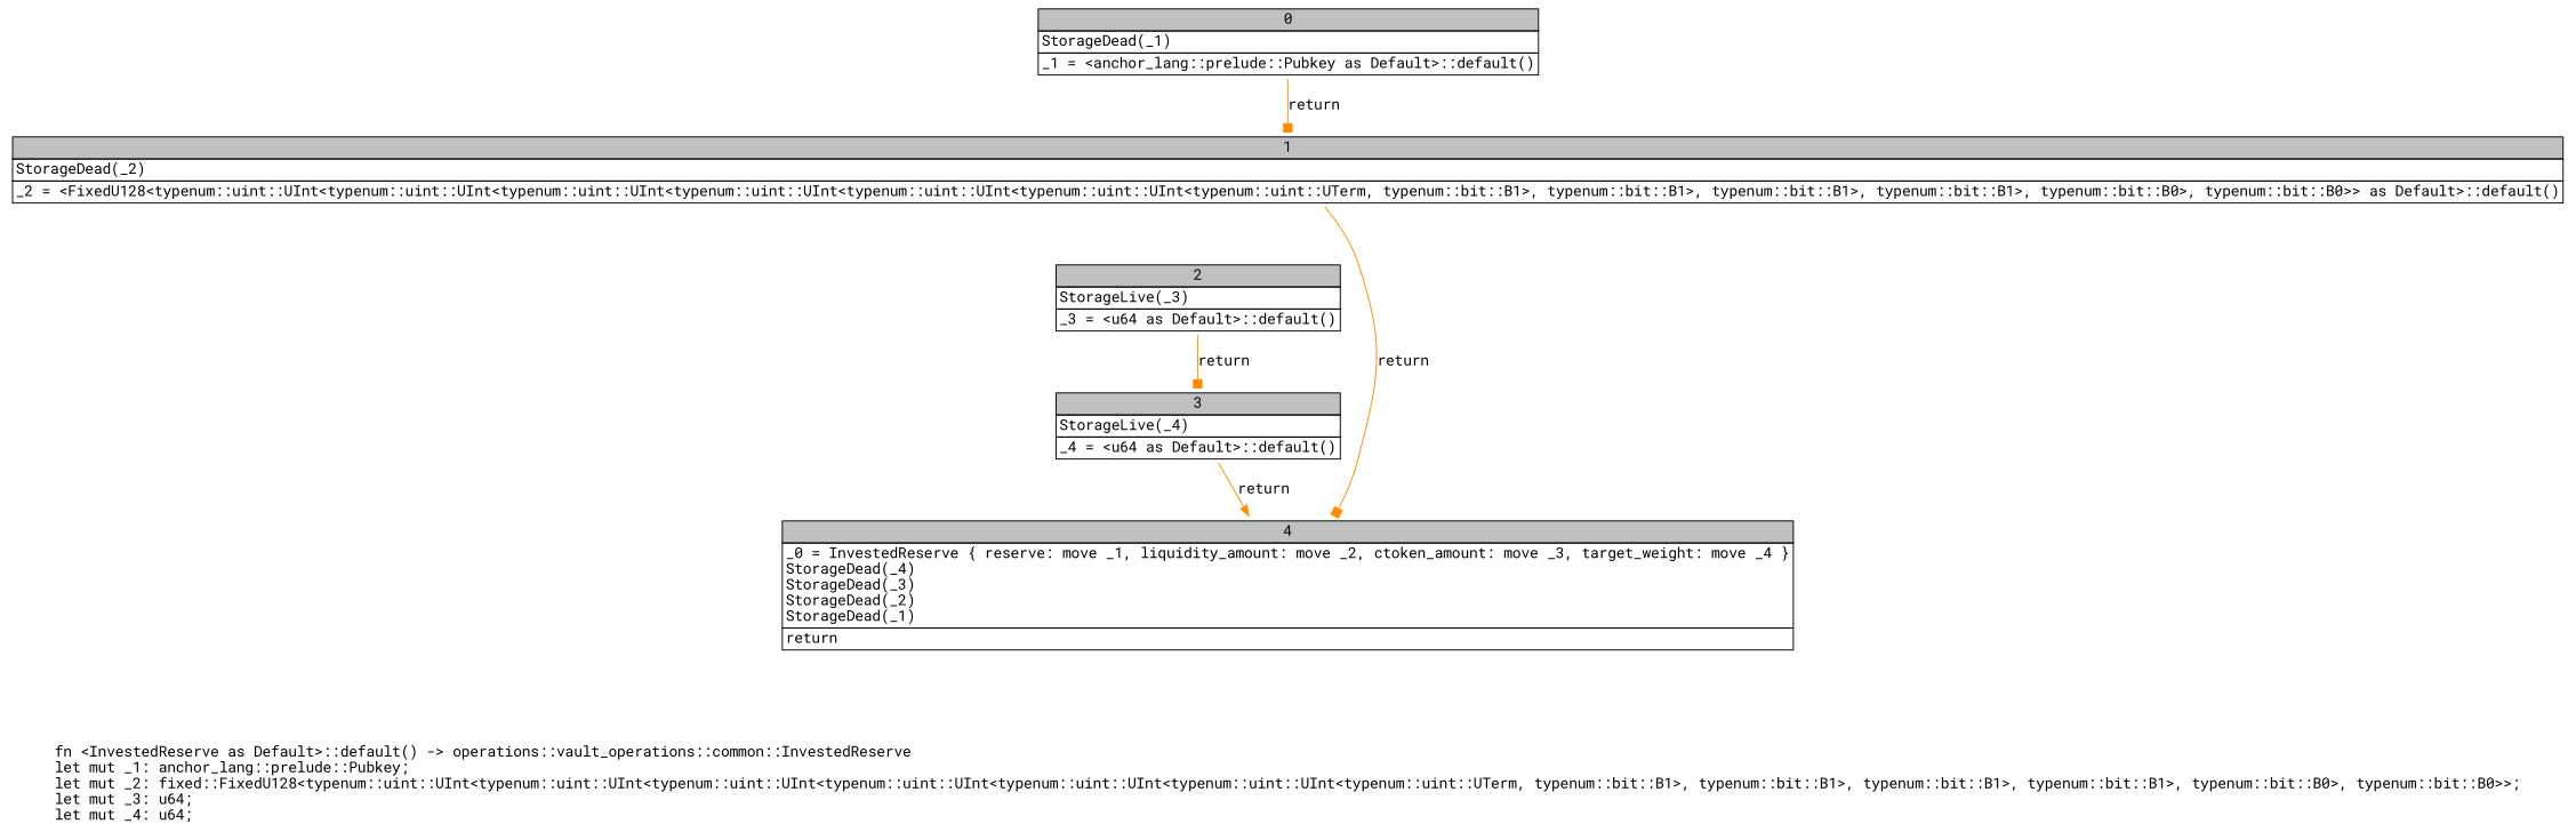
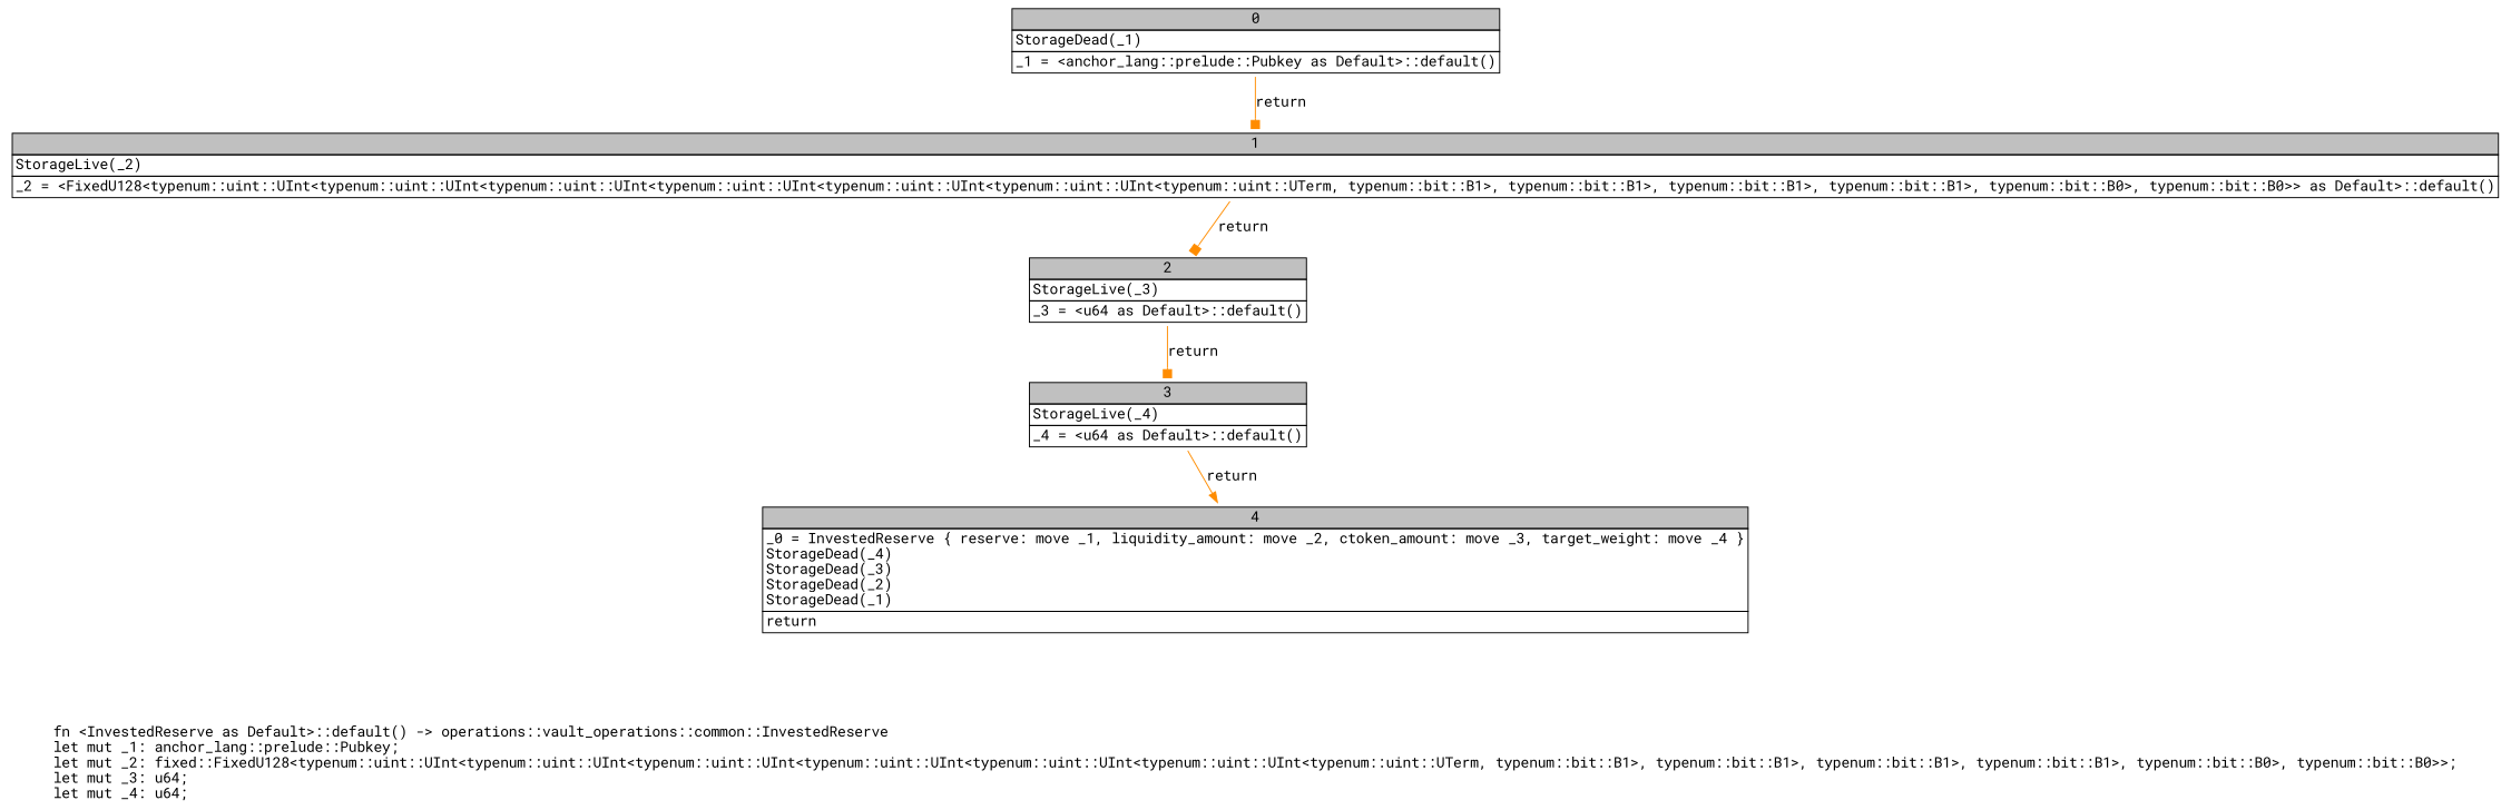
  digraph {
    fontname="Roboto Mono"
    label=<fn &lt;InvestedReserve as Default&gt;::default() -&gt; operations::vault_operations::common::InvestedReserve<br align="left"/>let mut _1: anchor_lang::prelude::Pubkey;<br align="left"/>let mut _2: fixed::FixedU128&lt;typenum::uint::UInt&lt;typenum::uint::UInt&lt;typenum::uint::UInt&lt;typenum::uint::UInt&lt;typenum::uint::UInt&lt;typenum::uint::UInt&lt;typenum::uint::UTerm, typenum::bit::B1&gt;, typenum::bit::B1&gt;, typenum::bit::B1&gt;, typenum::bit::B1&gt;, typenum::bit::B0&gt;, typenum::bit::B0&gt;&gt;;<br align="left"/>let mut _3: u64;<br align="left"/>let mut _4: u64;<br align="left"/>>
    node [fontname="Roboto Mono" shape=none]
    edge [arrowhead=box color=darkorange fontname="Roboto Mono"]
    n1 [label=<<table border="0" cellborder="1" cellspacing="0"><tr><td bgcolor="gray" align="center" colspan="1">0</td></tr><tr><td align="left" balign="left">StorageDead(_1)<br/></td></tr><tr><td align="left">_1 = &lt;anchor_lang::prelude::Pubkey as Default&gt;::default()</td></tr></table>>]
-   n2 [label=<<table border="0" cellborder="1" cellspacing="0"><tr><td bgcolor="gray" align="center" colspan="1">1</td></tr><tr><td align="left" balign="left">StorageDead(_2)<br/></td></tr><tr><td align="left">_2 = &lt;FixedU128&lt;typenum::uint::UInt&lt;typenum::uint::UInt&lt;typenum::uint::UInt&lt;typenum::uint::UInt&lt;typenum::uint::UInt&lt;typenum::uint::UInt&lt;typenum::uint::UTerm, typenum::bit::B1&gt;, typenum::bit::B1&gt;, typenum::bit::B1&gt;, typenum::bit::B1&gt;, typenum::bit::B0&gt;, typenum::bit::B0&gt;&gt; as Default&gt;::default()</td></tr></table>>]
+   n2 [label=<<table border="0" cellborder="1" cellspacing="0"><tr><td bgcolor="gray" align="center" colspan="1">1</td></tr><tr><td align="left" balign="left">StorageLive(_2)<br/></td></tr><tr><td align="left">_2 = &lt;FixedU128&lt;typenum::uint::UInt&lt;typenum::uint::UInt&lt;typenum::uint::UInt&lt;typenum::uint::UInt&lt;typenum::uint::UInt&lt;typenum::uint::UInt&lt;typenum::uint::UTerm, typenum::bit::B1&gt;, typenum::bit::B1&gt;, typenum::bit::B1&gt;, typenum::bit::B1&gt;, typenum::bit::B0&gt;, typenum::bit::B0&gt;&gt; as Default&gt;::default()</td></tr></table>>]
    n3 [label=<<table border="0" cellborder="1" cellspacing="0"><tr><td bgcolor="gray" align="center" colspan="1">2</td></tr><tr><td align="left" balign="left">StorageLive(_3)<br/></td></tr><tr><td align="left">_3 = &lt;u64 as Default&gt;::default()</td></tr></table>>]
    n4 [label=<<table border="0" cellborder="1" cellspacing="0"><tr><td bgcolor="gray" align="center" colspan="1">3</td></tr><tr><td align="left" balign="left">StorageLive(_4)<br/></td></tr><tr><td align="left">_4 = &lt;u64 as Default&gt;::default()</td></tr></table>>]
    n5 [label=<<table border="0" cellborder="1" cellspacing="0"><tr><td bgcolor="gray" align="center" colspan="1">4</td></tr><tr><td align="left" balign="left">_0 = InvestedReserve { reserve: move _1, liquidity_amount: move _2, ctoken_amount: move _3, target_weight: move _4 }<br/>StorageDead(_4)<br/>StorageDead(_3)<br/>StorageDead(_2)<br/>StorageDead(_1)<br/></td></tr><tr><td align="left">return</td></tr></table>>]
    n1 -> n2 [label=return]
-   n2 -> n5 [label=return]
+   n2 -> n3 [label=return]
    n3 -> n4 [label=return]
    n4 -> n5 [arrowhead=normal label=return]
  }
